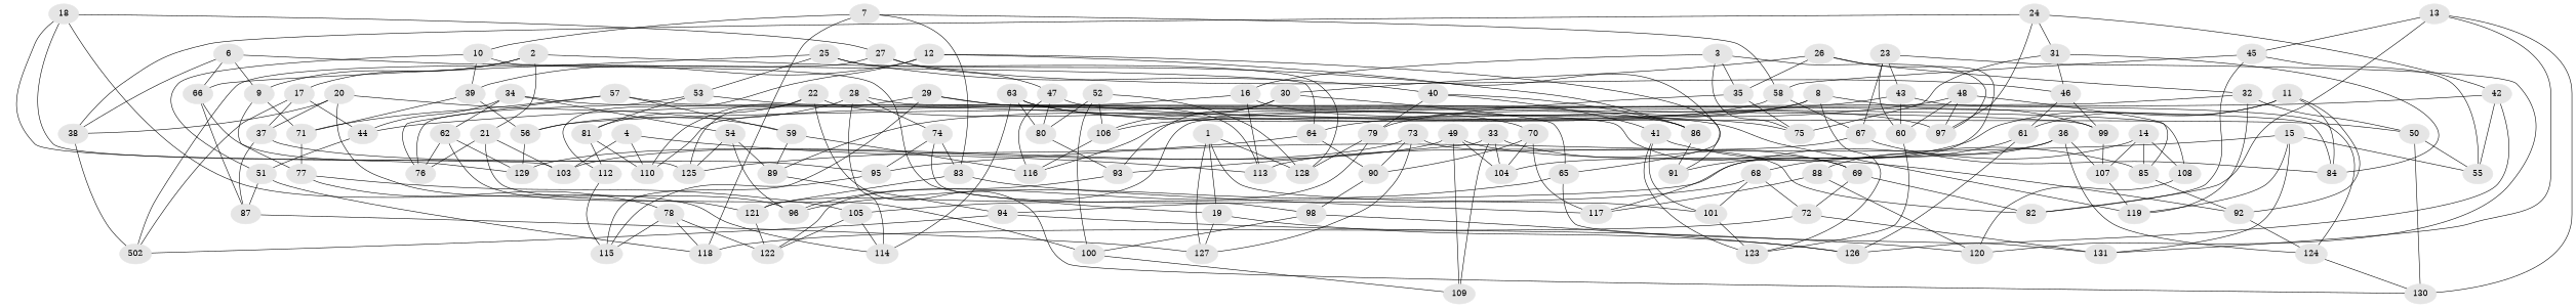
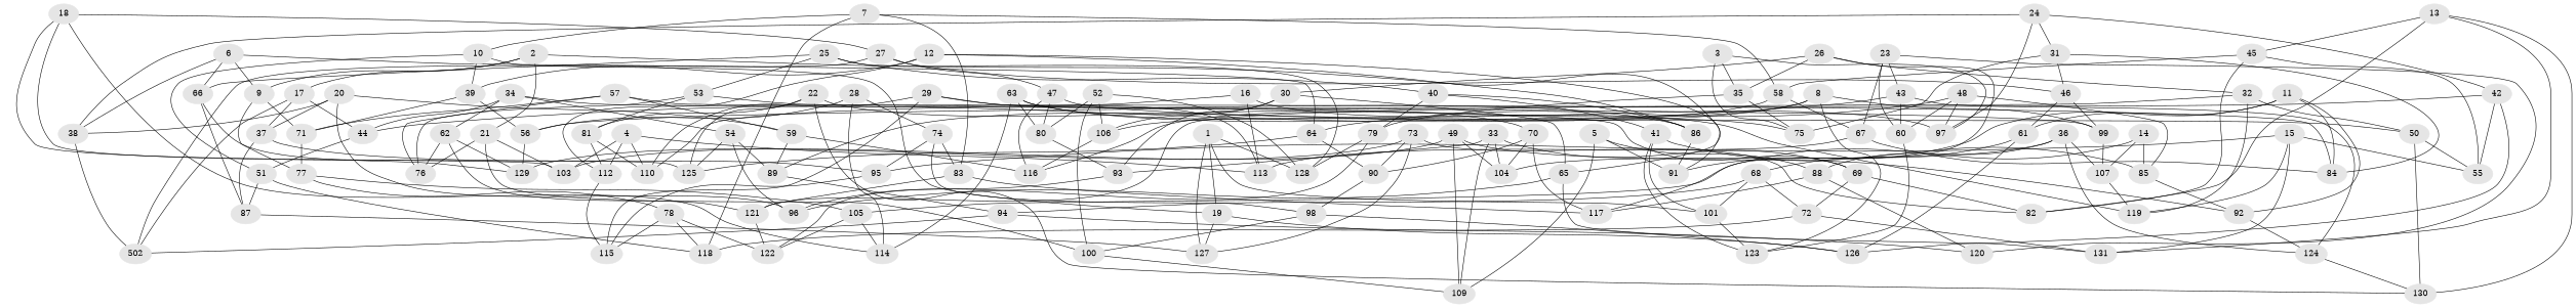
  graph {
    node [color=gray90 style=filled]
    1
    19
    101
    127
    128
    126
    123
    2
    9
    17
    21
    91
    71
    77
    37
    44
    n17 [label=502]
    103
    76
    100
    3
    16
    35
    75
    97
    110
    113
    79
    4
    112
    115
+   5
    88
    109
    120
    117
-   108
    6
    38
    64
    66
    125
    90
    87
    129
    7
    10
    58
    83
    118
    39
    51
    67
    89
    121
    8
    99
    106
    116
    107
    105
    78
    56
    11
    61
    84
    92
    68
    124
    12
    65
    86
    n73 [label=131]
    96
    13
    45
    82
    130
    55
    14
    85
    114
    122
    119
    15
    95
    18
    27
    46
    47
    20
    59
    22
    70
    81
    104
    23
    43
    60
    24
    31
    42
    25
    40
    53
    41
    69
    26
    30
    32
    93
    50
    80
    28
    74
    98
    29
    33
    72
    34
    54
    62
    36
    48
    49
    52
    94
    57
    63
    73
    1 -- 19
    1 -- 101
    1 -- 127
    1 -- 128
    19 -- 127
    19 -- 126
    101 -- 123
    2 -- 9
    2 -- 17
    2 -- 21
    2 -- 91
    9 -- 71
    9 -- 77
    17 -- 37
    17 -- 44
    17 -- n17
    21 -- 103
    21 -- 76
    21 -- 100
    71 -- 77
    77 -- 105
    77 -- 78
    37 -- 87
    37 -- 95
    44 -- 51
    100 -- 109
-   3 -- 16
    3 -- 35
    3 -- 75
    3 -- 97
    16 -- 97
    16 -- 110
    16 -- 113
    35 -- 75
    35 -- 79
    79 -- 128
    79 -- 122
    4 -- 103
    4 -- 110
    4 -- 113
+   4 -- 112
    112 -- 115
+   5 -- 91
+   5 -- 88
+   5 -- 109
    88 -- 120
    88 -- 117
-   108 -- 120
    6 -- 9
    6 -- 38
    6 -- 64
    6 -- 66
    38 -- n17
    64 -- 125
    64 -- 90
    66 -- 87
    66 -- 129
    90 -- 98
    87 -- 127
    7 -- 10
    7 -- 58
    7 -- 83
    7 -- 118
    10 -- 19
    10 -- 39
    10 -- 51
    58 -- 67
    58 -- 89
    83 -- 117
    83 -- 121
    39 -- 71
    39 -- 56
    51 -- 87
    51 -- 118
    67 -- 113
    67 -- 84
    89 -- 94
    121 -- 122
    8 -- 123
    8 -- 99
    8 -- 106
    8 -- 116
    99 -- 107
    106 -- 116
    107 -- 119
    105 -- 114
    105 -- 122
    78 -- 115
    78 -- 118
    78 -- 122
    56 -- 129
    11 -- 91
    11 -- 61
    11 -- 84
    11 -- 92
    61 -- 126
    61 -- 68
    92 -- 124
    68 -- 101
    68 -- 72
    68 -- 94
    124 -- 130
    12 -- 112
    12 -- 39
    12 -- 65
    12 -- 86
    65 -- n73
    65 -- 96
    86 -- 91
    13 -- n73
    13 -- 45
    13 -- 82
    13 -- 130
    45 -- 58
    45 -- 82
    45 -- 55
-   14 -- 108
    14 -- 107
    14 -- 105
    14 -- 85
    85 -- 92
    15 -- n73
    15 -- 55
    15 -- 119
    15 -- 95
    95 -- 115
    18 -- 103
    18 -- 125
    18 -- 114
    18 -- 27
    27 -- n17
    27 -- 46
    27 -- 47
    46 -- 99
    46 -- 61
    47 -- 116
    47 -- 50
    47 -- 80
    20 -- 37
    20 -- 38
    20 -- 96
    20 -- 59
    59 -- 89
    59 -- 116
    22 -- 125
    22 -- 130
    22 -- 70
    22 -- 81
    70 -- 117
    70 -- 90
    70 -- 104
    81 -- 110
    81 -- 112
    23 -- 120
    23 -- 67
    23 -- 43
    23 -- 60
    43 -- 44
    43 -- 124
    43 -- 60
    60 -- 123
    24 -- 97
    24 -- 38
    24 -- 31
    24 -- 42
    31 -- 75
    31 -- 84
    31 -- 46
    42 -- 126
    42 -- 56
    42 -- 55
    25 -- 128
    25 -- 66
    25 -- 40
    25 -- 53
    40 -- 79
    40 -- 86
    40 -- 41
    53 -- 76
    53 -- 81
    53 -- 69
    41 -- 101
    41 -- 123
    41 -- 85
    69 -- 82
    69 -- 72
    26 -- 35
    26 -- 117
    26 -- 30
    26 -- 32
    30 -- 106
    30 -- 65
    30 -- 93
    32 -- 121
    32 -- 119
    32 -- 50
    93 -- 96
    50 -- 130
    50 -- 55
    80 -- 93
-   28 -- 108
    28 -- 56
    28 -- 114
    28 -- 74
    74 -- 83
    74 -- 95
    74 -- 98
    98 -- 126
    98 -- 100
    29 -- 110
    29 -- 113
    29 -- 115
    29 -- 86
    33 -- 109
    33 -- 104
    33 -- 69
    33 -- 93
    72 -- 118
    72 -- n73
    34 -- 44
    34 -- 99
    34 -- 54
    34 -- 62
    54 -- 125
    54 -- 89
    54 -- 96
    62 -- 76
    62 -- 129
    62 -- 121
    36 -- 88
    36 -- 107
    36 -- 124
    36 -- 104
    48 -- 97
    48 -- 64
    48 -- 85
    48 -- 60
    49 -- 103
    49 -- 109
    49 -- 92
    49 -- 104
    52 -- 128
    52 -- 100
    52 -- 106
    52 -- 80
    94 -- n17
    94 -- 120
    57 -- 71
    57 -- 76
    57 -- 84
    57 -- 59
    63 -- 75
    63 -- 114
    63 -- 119
    63 -- 80
    73 -- 127
    73 -- 90
    73 -- 129
    73 -- 82
  }
